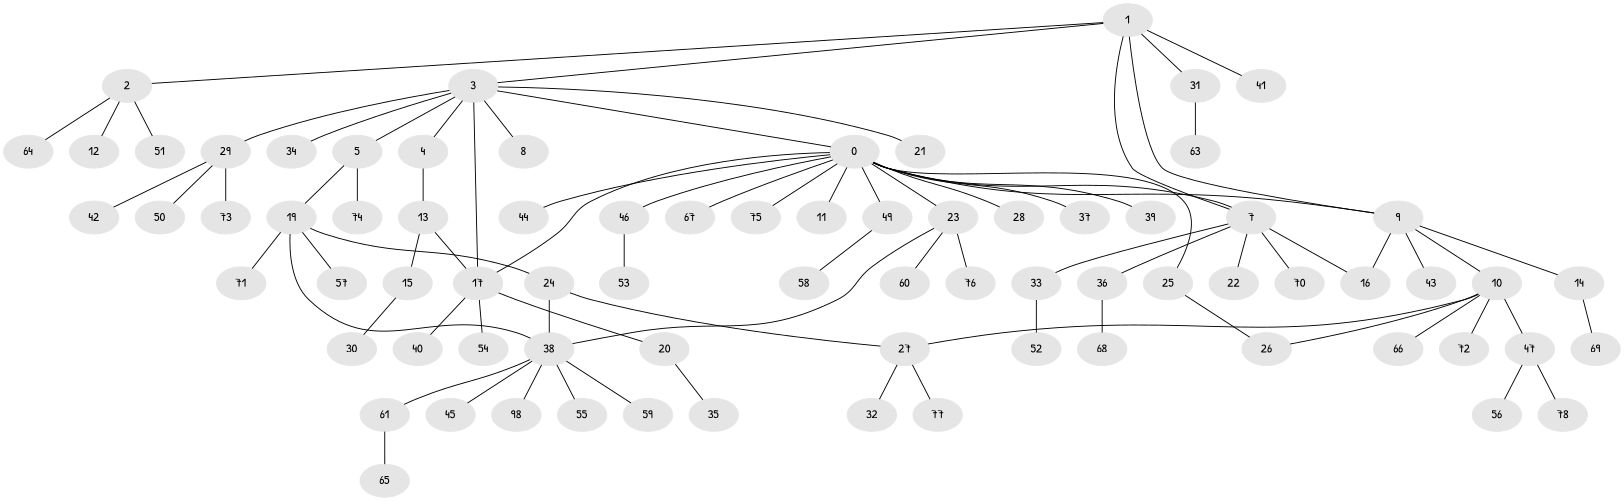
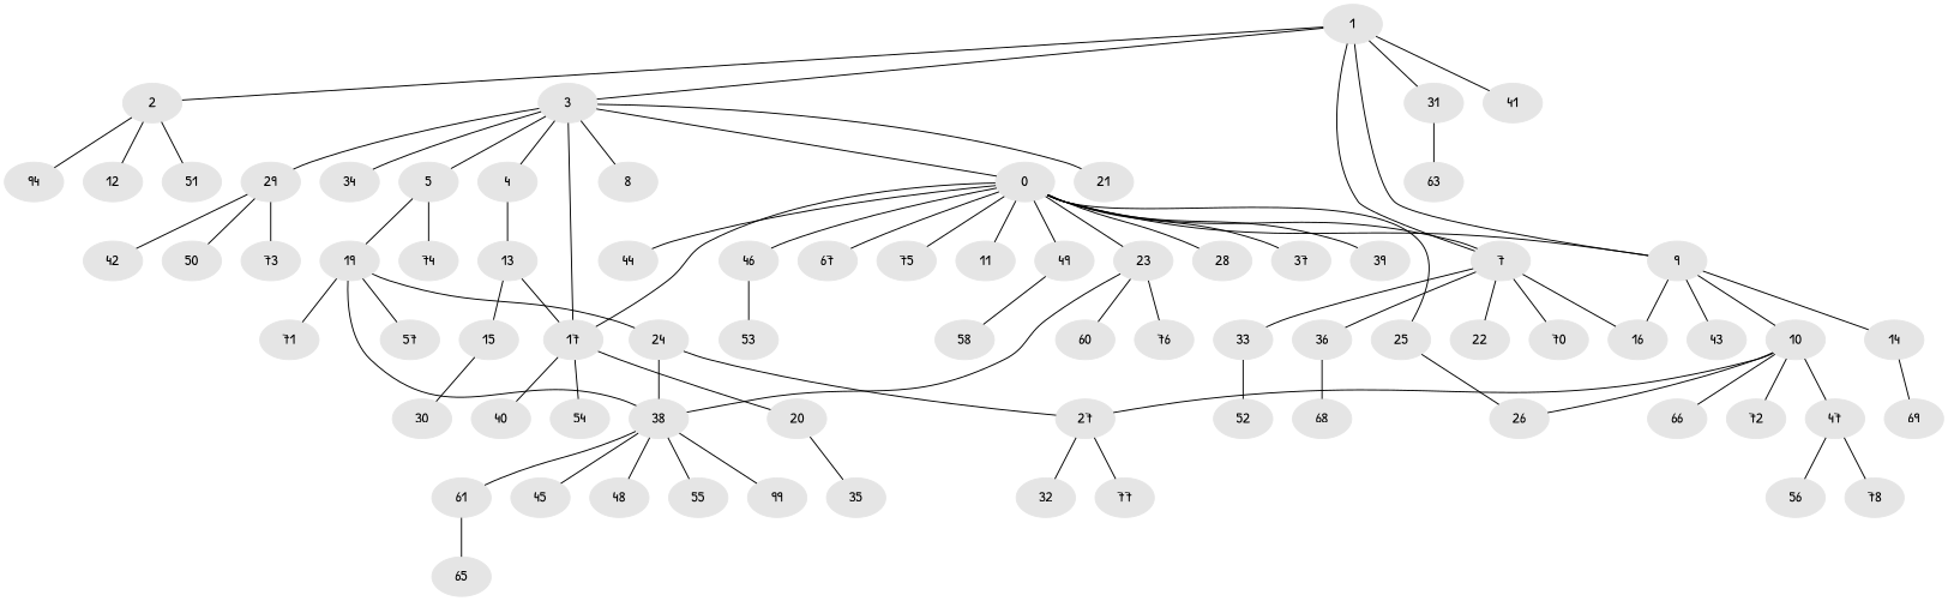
  graph {
    fontname="Patrick Hand"
    node [color=gray90 fontname="Patrick Hand" style=filled]
    edge [fontname="Patrick Hand"]
    1
    2
    3
    7
    9
    31
    41
    12
    51
-   64
+   64 [label=94]
    4
    5
    n13 [label=0]
    8
    17
    21
    29
    34
    13
    16
    22
    33
    36
    70
    10
    14
    43
    63
    19
    74
    11
    23
    25
    28
    37
    39
    44
    46
    49
    67
    75
    20
    40
    54
    42
    50
    73
    15
    24
    38
    57
    71
    60
    76
    26
    53
    58
    52
    68
    27
    47
    66
    72
    69
    32
    77
    56
    78
    30
    35
    45
-   48 [label=98]
+   48
    55
-   59
+   59 [label=99]
    61
    65
    1 -- 2
    1 -- 3
    1 -- 7
    1 -- 9
    1 -- 31
    1 -- 41
    2 -- 12
    2 -- 51
    2 -- 64
    3 -- 4
    3 -- 5
    3 -- n13
    3 -- 8
    3 -- 17
    3 -- 21
    3 -- 29
    3 -- 34
    7 -- 16
    7 -- 22
    7 -- 33
    7 -- 36
    7 -- 70
    9 -- 16
    9 -- 10
    9 -- 14
    9 -- 43
    31 -- 63
    4 -- 13
    5 -- 19
    5 -- 74
    n13 -- 7
    n13 -- 9
    n13 -- 17
    n13 -- 11
    n13 -- 23
    n13 -- 25
    n13 -- 28
    n13 -- 37
    n13 -- 39
    n13 -- 44
    n13 -- 46
    n13 -- 49
    n13 -- 67
    n13 -- 75
    17 -- 20
    17 -- 40
    17 -- 54
    29 -- 42
    29 -- 50
    29 -- 73
    13 -- 17
    13 -- 15
    33 -- 52
    36 -- 68
    10 -- 26
    10 -- 27
    10 -- 47
    10 -- 66
    10 -- 72
    14 -- 69
    19 -- 24
    19 -- 38
    19 -- 57
    19 -- 71
    23 -- 38
    23 -- 60
    23 -- 76
    25 -- 26
    46 -- 53
    49 -- 58
    20 -- 35
    15 -- 30
    24 -- 38
    24 -- 27
    38 -- 45
    38 -- 48
    38 -- 55
    38 -- 59
    38 -- 61
    27 -- 32
    27 -- 77
    47 -- 56
    47 -- 78
    61 -- 65
  }
